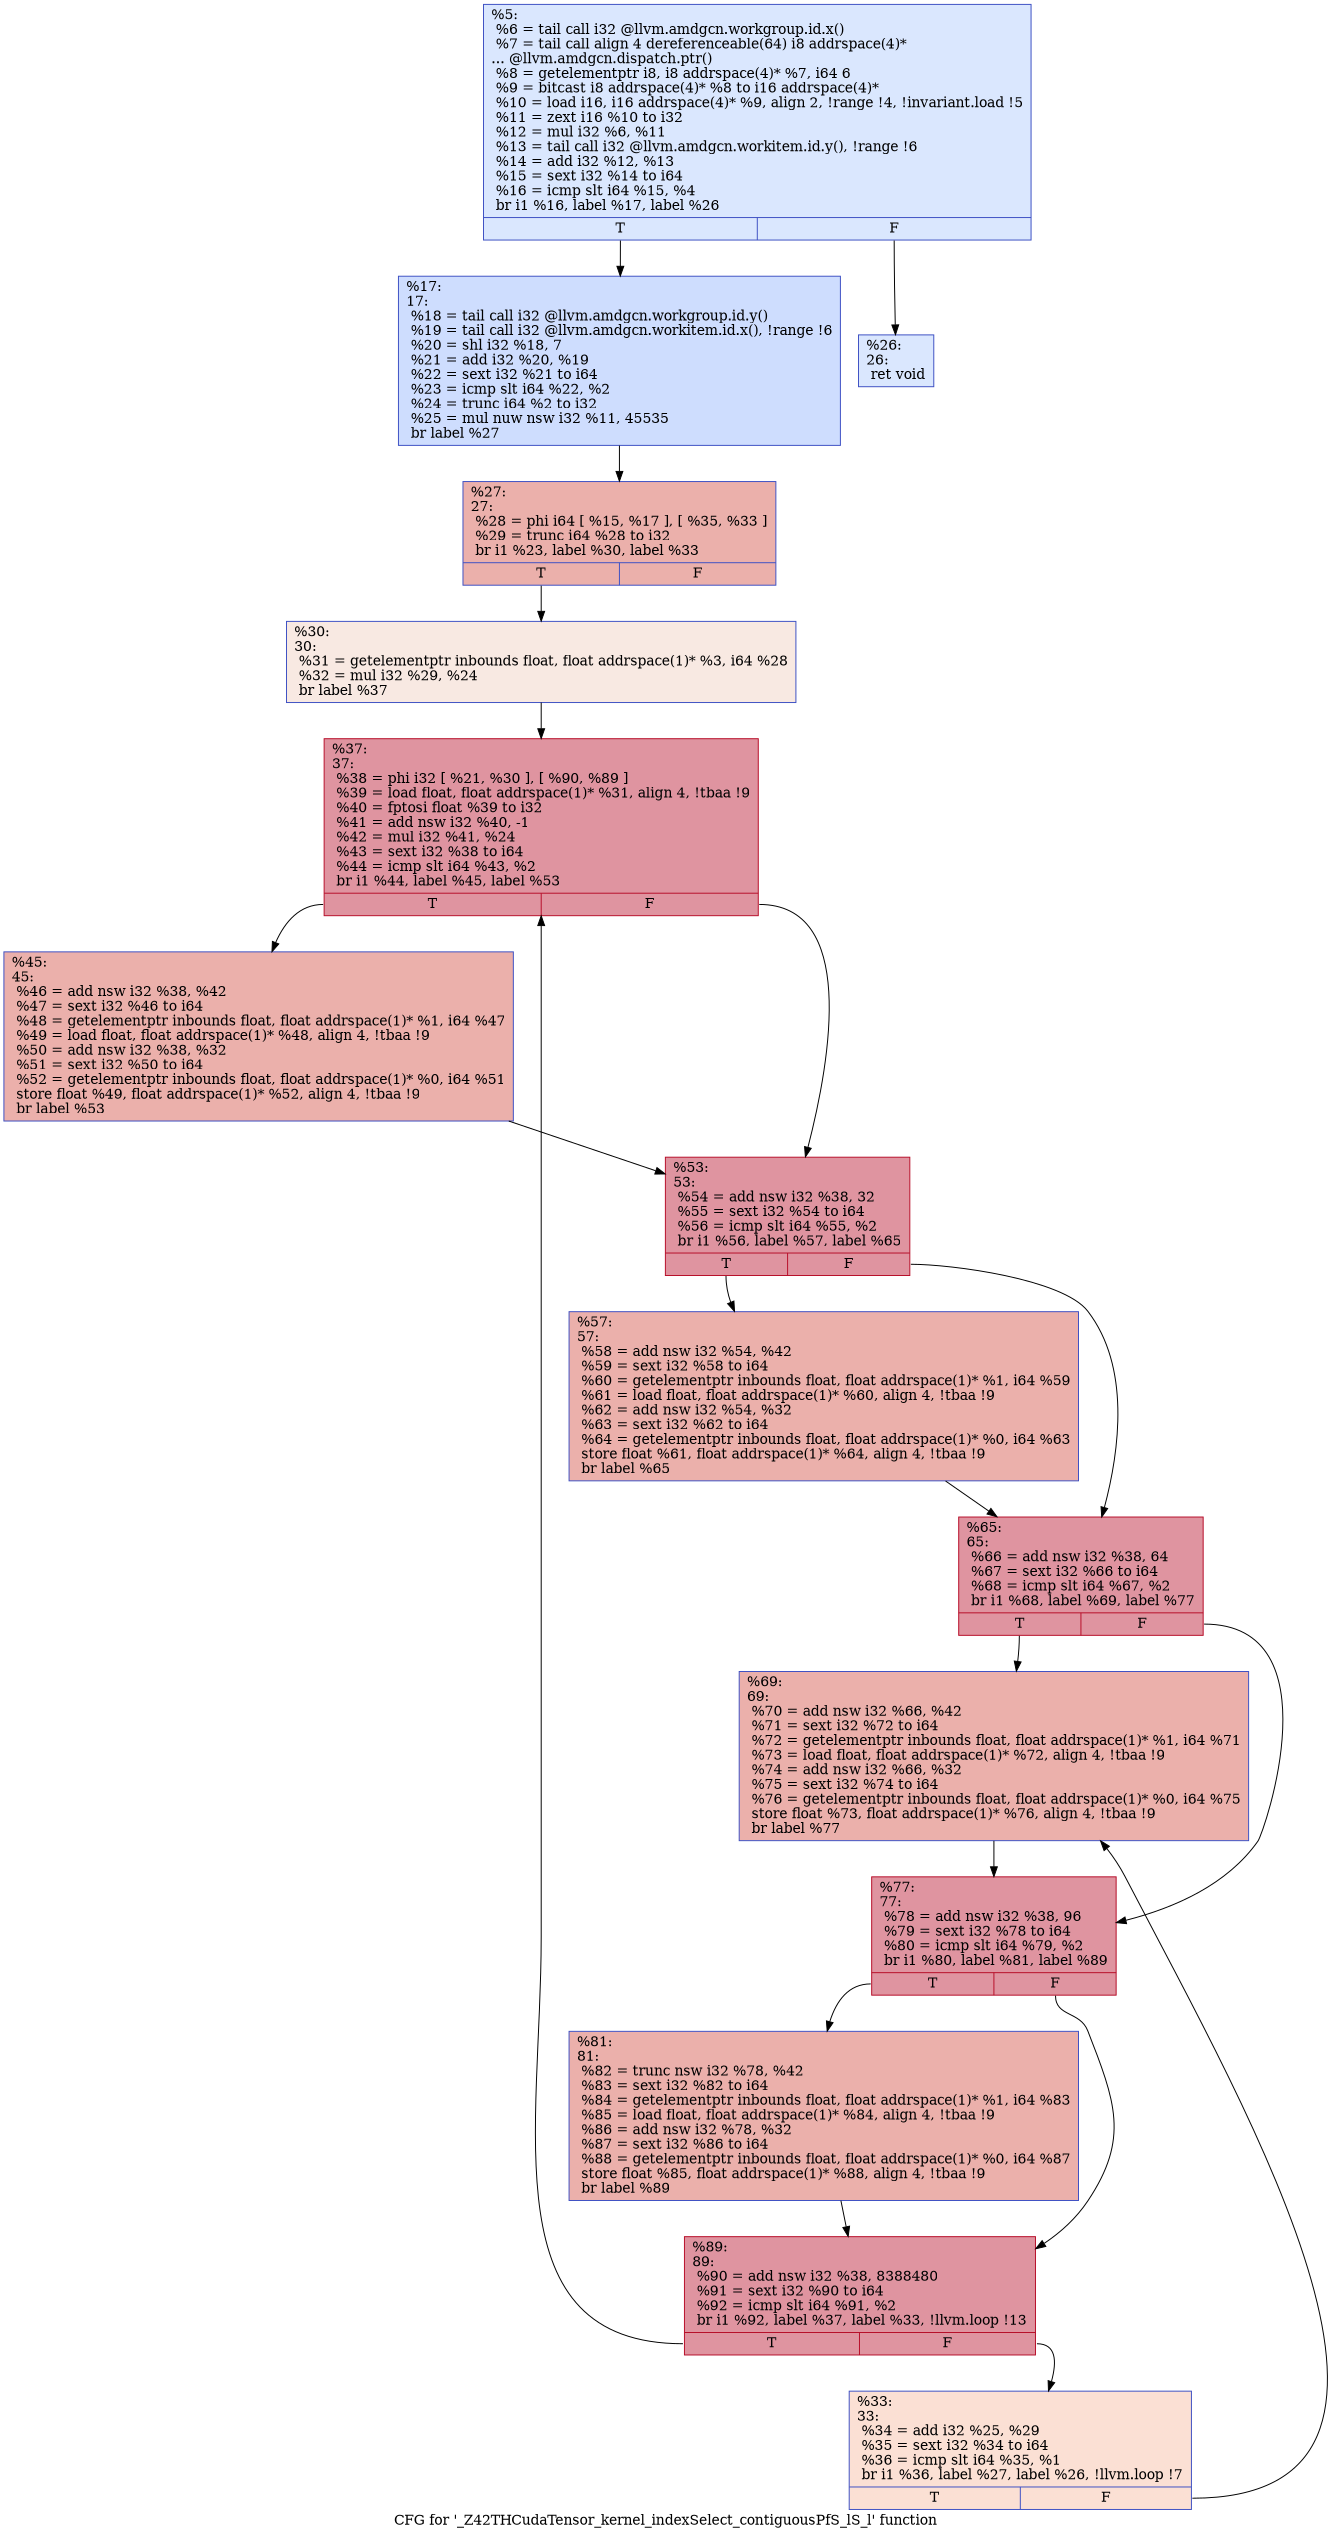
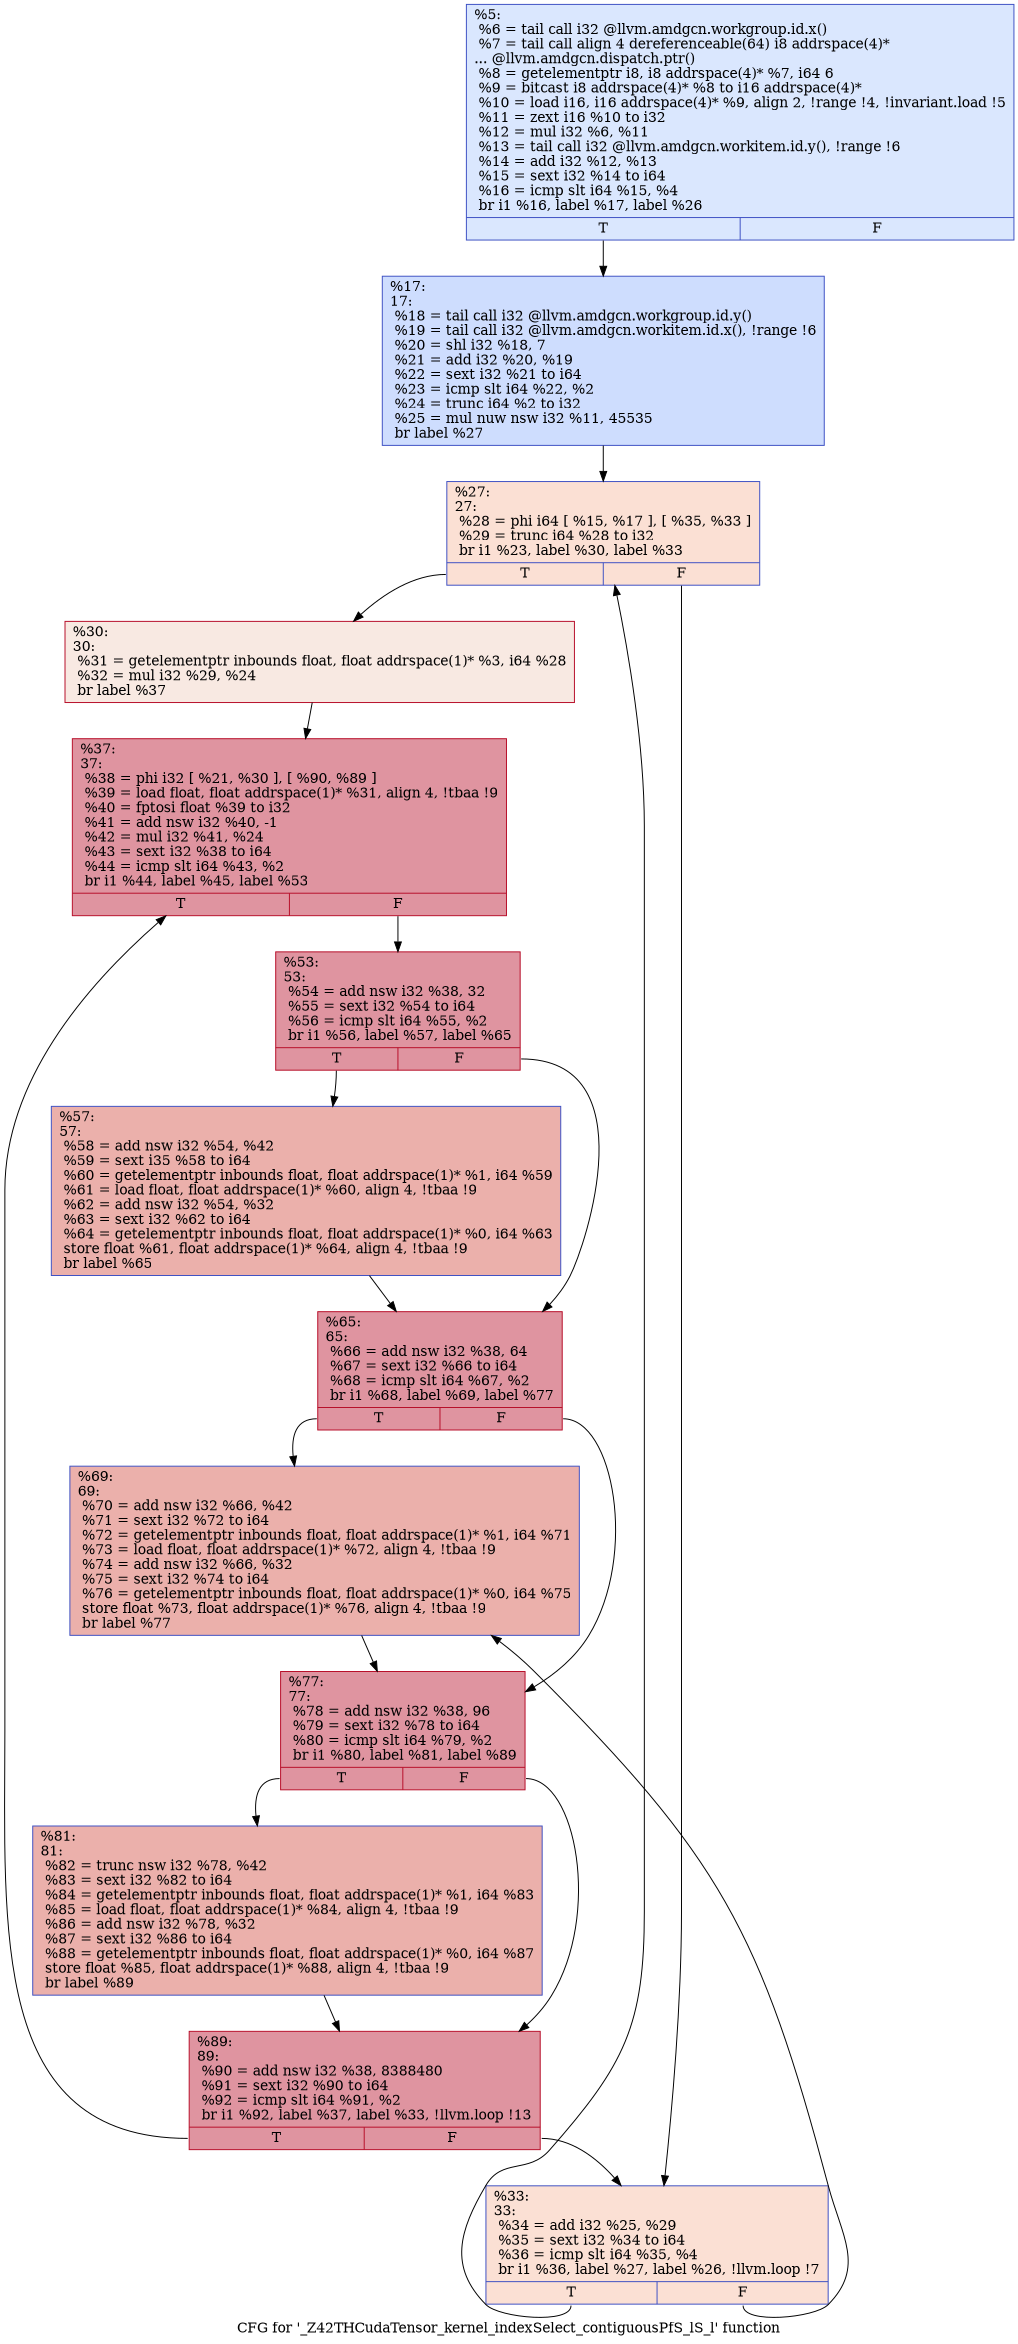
  digraph {
    label="CFG for '_Z42THCudaTensor_kernel_indexSelect_contiguousPfS_lS_l' function"
    node [color="#3d50c3ff" fillcolor="#b70d2870" shape=record style=filled]
    edge [tailport=s0]
    n1 [fillcolor="#abc8fd70" label="{%5:\l  %6 = tail call i32 @llvm.amdgcn.workgroup.id.x()\l  %7 = tail call align 4 dereferenceable(64) i8 addrspace(4)*\l... @llvm.amdgcn.dispatch.ptr()\l  %8 = getelementptr i8, i8 addrspace(4)* %7, i64 6\l  %9 = bitcast i8 addrspace(4)* %8 to i16 addrspace(4)*\l  %10 = load i16, i16 addrspace(4)* %9, align 2, !range !4, !invariant.load !5\l  %11 = zext i16 %10 to i32\l  %12 = mul i32 %6, %11\l  %13 = tail call i32 @llvm.amdgcn.workitem.id.y(), !range !6\l  %14 = add i32 %12, %13\l  %15 = sext i32 %14 to i64\l  %16 = icmp slt i64 %15, %4\l  br i1 %16, label %17, label %26\l|{<s0>T|<s1>F}}"]
    n2 [fillcolor="#8fb1fe70" label="{%17:\l17:                                               \l  %18 = tail call i32 @llvm.amdgcn.workgroup.id.y()\l  %19 = tail call i32 @llvm.amdgcn.workitem.id.x(), !range !6\l  %20 = shl i32 %18, 7\l  %21 = add i32 %20, %19\l  %22 = sext i32 %21 to i64\l  %23 = icmp slt i64 %22, %2\l  %24 = trunc i64 %2 to i32\l  %25 = mul nuw nsw i32 %11, 45535\l  br label %27\l}"]
-   n3 [fillcolor="#abc8fd70" label="{%26:\l26:                                               \l  ret void\l}"]
-   n4 [fillcolor="#d24b4070" label="{%27:\l27:                                               \l  %28 = phi i64 [ %15, %17 ], [ %35, %33 ]\l  %29 = trunc i64 %28 to i32\l  br i1 %23, label %30, label %33\l|{<s0>T|<s1>F}}"]
-   n5 [fillcolor="#efcebd70" label="{%30:\l30:                                               \l  %31 = getelementptr inbounds float, float addrspace(1)* %3, i64 %28\l  %32 = mul i32 %29, %24\l  br label %37\l}"]
-   n6 [fillcolor="#f7b99e70" label="{%33:\l33:                                               \l  %34 = add i32 %25, %29\l  %35 = sext i32 %34 to i64\l  %36 = icmp slt i64 %35, %1\l  br i1 %36, label %27, label %26, !llvm.loop !7\l|{<s0>T|<s1>F}}"]
+   n4 [fillcolor="#f7b99e70" label="{%27:\l27:                                               \l  %28 = phi i64 [ %15, %17 ], [ %35, %33 ]\l  %29 = trunc i64 %28 to i32\l  br i1 %23, label %30, label %33\l|{<s0>T|<s1>F}}"]
+   n5 [color="#b70d28ff" fillcolor="#efcebd70" label="{%30:\l30:                                               \l  %31 = getelementptr inbounds float, float addrspace(1)* %3, i64 %28\l  %32 = mul i32 %29, %24\l  br label %37\l}"]
+   n6 [fillcolor="#f7b99e70" label="{%33:\l33:                                               \l  %34 = add i32 %25, %29\l  %35 = sext i32 %34 to i64\l  %36 = icmp slt i64 %35, %4\l  br i1 %36, label %27, label %26, !llvm.loop !7\l|{<s0>T|<s1>F}}"]
    n7 [color="#b70d28ff" label="{%37:\l37:                                               \l  %38 = phi i32 [ %21, %30 ], [ %90, %89 ]\l  %39 = load float, float addrspace(1)* %31, align 4, !tbaa !9\l  %40 = fptosi float %39 to i32\l  %41 = add nsw i32 %40, -1\l  %42 = mul i32 %41, %24\l  %43 = sext i32 %38 to i64\l  %44 = icmp slt i64 %43, %2\l  br i1 %44, label %45, label %53\l|{<s0>T|<s1>F}}"]
    n8 [fillcolor="#d24b4070" label="{%69:\l69:                                               \l  %70 = add nsw i32 %66, %42\l  %71 = sext i32 %72 to i64\l  %72 = getelementptr inbounds float, float addrspace(1)* %1, i64 %71\l  %73 = load float, float addrspace(1)* %72, align 4, !tbaa !9\l  %74 = add nsw i32 %66, %32\l  %75 = sext i32 %74 to i64\l  %76 = getelementptr inbounds float, float addrspace(1)* %0, i64 %75\l  store float %73, float addrspace(1)* %76, align 4, !tbaa !9\l  br label %77\l}"]
-   n9 [fillcolor="#d24b4070" label="{%45:\l45:                                               \l  %46 = add nsw i32 %38, %42\l  %47 = sext i32 %46 to i64\l  %48 = getelementptr inbounds float, float addrspace(1)* %1, i64 %47\l  %49 = load float, float addrspace(1)* %48, align 4, !tbaa !9\l  %50 = add nsw i32 %38, %32\l  %51 = sext i32 %50 to i64\l  %52 = getelementptr inbounds float, float addrspace(1)* %0, i64 %51\l  store float %49, float addrspace(1)* %52, align 4, !tbaa !9\l  br label %53\l}"]
    n10 [color="#b70d28ff" label="{%53:\l53:                                               \l  %54 = add nsw i32 %38, 32\l  %55 = sext i32 %54 to i64\l  %56 = icmp slt i64 %55, %2\l  br i1 %56, label %57, label %65\l|{<s0>T|<s1>F}}"]
-   n11 [fillcolor="#d24b4070" label="{%57:\l57:                                               \l  %58 = add nsw i32 %54, %42\l  %59 = sext i32 %58 to i64\l  %60 = getelementptr inbounds float, float addrspace(1)* %1, i64 %59\l  %61 = load float, float addrspace(1)* %60, align 4, !tbaa !9\l  %62 = add nsw i32 %54, %32\l  %63 = sext i32 %62 to i64\l  %64 = getelementptr inbounds float, float addrspace(1)* %0, i64 %63\l  store float %61, float addrspace(1)* %64, align 4, !tbaa !9\l  br label %65\l}"]
+   n11 [fillcolor="#d24b4070" label="{%57:\l57:                                               \l  %58 = add nsw i32 %54, %42\l  %59 = sext i35 %58 to i64\l  %60 = getelementptr inbounds float, float addrspace(1)* %1, i64 %59\l  %61 = load float, float addrspace(1)* %60, align 4, !tbaa !9\l  %62 = add nsw i32 %54, %32\l  %63 = sext i32 %62 to i64\l  %64 = getelementptr inbounds float, float addrspace(1)* %0, i64 %63\l  store float %61, float addrspace(1)* %64, align 4, !tbaa !9\l  br label %65\l}"]
    n12 [color="#b70d28ff" label="{%65:\l65:                                               \l  %66 = add nsw i32 %38, 64\l  %67 = sext i32 %66 to i64\l  %68 = icmp slt i64 %67, %2\l  br i1 %68, label %69, label %77\l|{<s0>T|<s1>F}}"]
    n13 [color="#b70d28ff" label="{%77:\l77:                                               \l  %78 = add nsw i32 %38, 96\l  %79 = sext i32 %78 to i64\l  %80 = icmp slt i64 %79, %2\l  br i1 %80, label %81, label %89\l|{<s0>T|<s1>F}}"]
    n14 [fillcolor="#d24b4070" label="{%81:\l81:                                               \l  %82 = trunc nsw i32 %78, %42\l  %83 = sext i32 %82 to i64\l  %84 = getelementptr inbounds float, float addrspace(1)* %1, i64 %83\l  %85 = load float, float addrspace(1)* %84, align 4, !tbaa !9\l  %86 = add nsw i32 %78, %32\l  %87 = sext i32 %86 to i64\l  %88 = getelementptr inbounds float, float addrspace(1)* %0, i64 %87\l  store float %85, float addrspace(1)* %88, align 4, !tbaa !9\l  br label %89\l}"]
    n15 [color="#b70d28ff" label="{%89:\l89:                                               \l  %90 = add nsw i32 %38, 8388480\l  %91 = sext i32 %90 to i64\l  %92 = icmp slt i64 %91, %2\l  br i1 %92, label %37, label %33, !llvm.loop !13\l|{<s0>T|<s1>F}}"]
    n1 -> n2
-   n1 -> n3 [tailport=s1]
    n2 -> n4
    n4 -> n5
+   n4 -> n6 [tailport=s1]
    n5 -> n7
+   n6 -> n4
    n6 -> n8 [tailport=s1]
-   n7 -> n9
    n7 -> n10 [tailport=s1]
    n8 -> n13
-   n9 -> n10
    n10 -> n11
    n10 -> n12 [tailport=s1]
    n11 -> n12
    n12 -> n8
    n12 -> n13 [tailport=s1]
    n13 -> n14
    n13 -> n15 [tailport=s1]
    n14 -> n15
    n15 -> n6 [tailport=s1]
    n15 -> n7
  }
